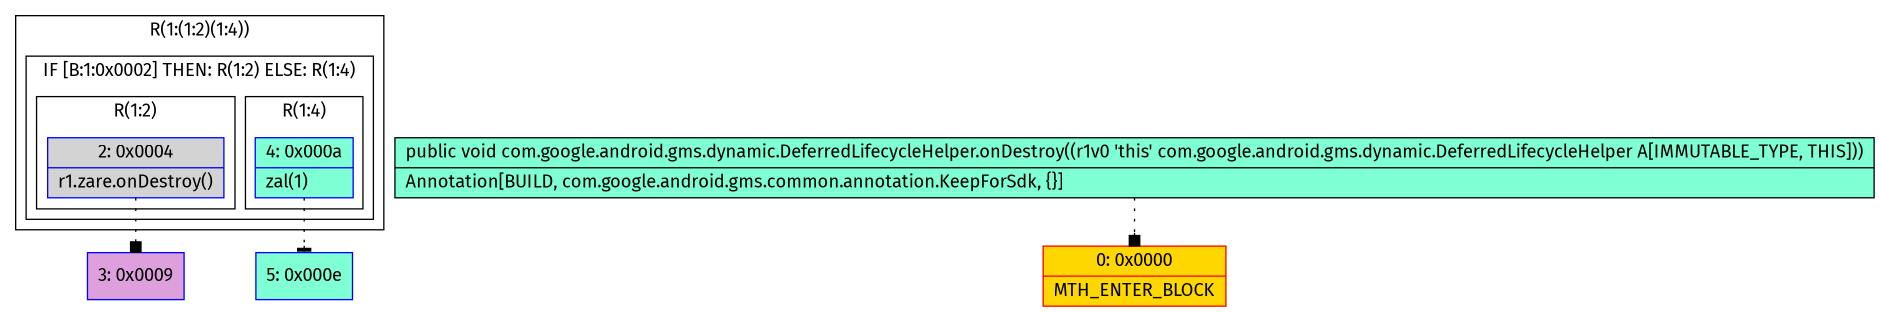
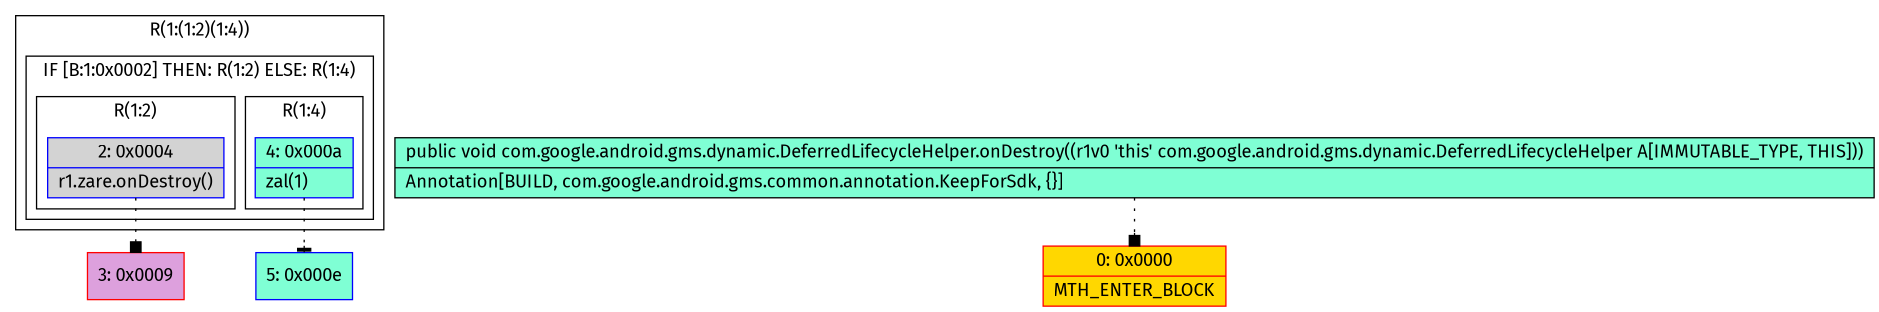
  digraph {
    fontname="Fira Sans"
    node [color=blue fillcolor=aquamarine fontname="Fira Sans" shape=record style=filled]
    edge [arrowhead=box fontname="Fira Sans" style=dotted]
    n1 [fillcolor=lightgrey label="{2\:\ 0x0004|r1.zare.onDestroy()\l}"]
    n2 [label="{4\:\ 0x000a|zal(1)\l}"]
-   n3 [fillcolor=plum label="{3\:\ 0x0009}"]
+   n3 [color=red fillcolor=plum label="{3\:\ 0x0009}"]
    n4 [label="{5\:\ 0x000e}"]
    n5 [color=red fillcolor=gold label="{0\:\ 0x0000|MTH_ENTER_BLOCK\l}"]
    n6 [label="{public void com.google.android.gms.dynamic.DeferredLifecycleHelper.onDestroy((r1v0 'this' com.google.android.gms.dynamic.DeferredLifecycleHelper A[IMMUTABLE_TYPE, THIS]))  | Annotation[BUILD, com.google.android.gms.common.annotation.KeepForSdk, \{\}]\l}" color=""]
    subgraph cluster_1 {
      label="R(1:(1:2)(1:4))"
      subgraph cluster_2 {
        label="IF [B:1:0x0002] THEN: R(1:2) ELSE: R(1:4)"
        subgraph cluster_3 {
          label="R(1:2)"
          n1
        }
        subgraph cluster_4 {
          label="R(1:4)"
          n2
        }
      }
    }
    n1 -> n3
    n2 -> n4 [arrowhead=tee]
    n6 -> n5
  }
